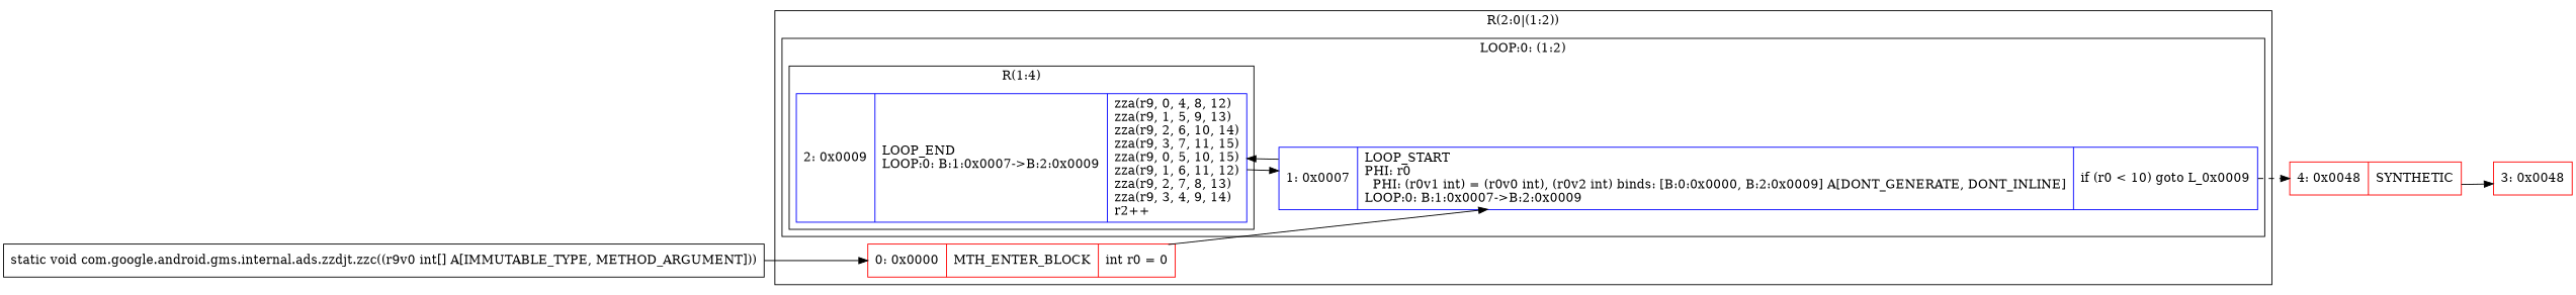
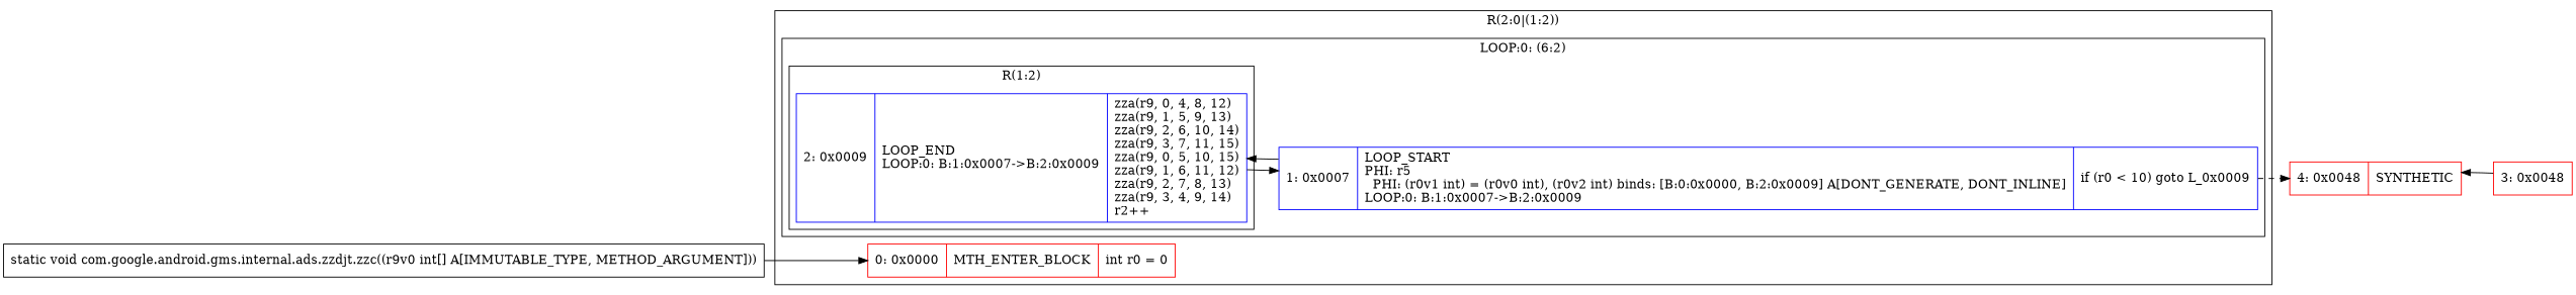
  digraph {
    rankdir=LR
    node [color=red shape=record]
    n1 [color=blue label="{2\:\ 0x0009|LOOP_END\lLOOP:0: B:1:0x0007\-\>B:2:0x0009\l|zza(r9, 0, 4, 8, 12)\lzza(r9, 1, 5, 9, 13)\lzza(r9, 2, 6, 10, 14)\lzza(r9, 3, 7, 11, 15)\lzza(r9, 0, 5, 10, 15)\lzza(r9, 1, 6, 11, 12)\lzza(r9, 2, 7, 8, 13)\lzza(r9, 3, 4, 9, 14)\lr2++\l}"]
-   n2 [color=blue label="{1\:\ 0x0007|LOOP_START\lPHI: r0 \l  PHI: (r0v1 int) = (r0v0 int), (r0v2 int) binds: [B:0:0x0000, B:2:0x0009] A[DONT_GENERATE, DONT_INLINE]\lLOOP:0: B:1:0x0007\-\>B:2:0x0009\l|if (r0 \< 10) goto L_0x0009\l}"]
+   n2 [color=blue label="{1\:\ 0x0007|LOOP_START\lPHI: r5 \l  PHI: (r0v1 int) = (r0v0 int), (r0v2 int) binds: [B:0:0x0000, B:2:0x0009] A[DONT_GENERATE, DONT_INLINE]\lLOOP:0: B:1:0x0007\-\>B:2:0x0009\l|if (r0 \< 10) goto L_0x0009\l}"]
    n3 [label="{0\:\ 0x0000|MTH_ENTER_BLOCK\l|int r0 = 0\l}"]
    n4 [label="{4\:\ 0x0048|SYNTHETIC\l}"]
    n5 [label="{3\:\ 0x0048}"]
    n6 [label="{static void com.google.android.gms.internal.ads.zzdjt.zzc((r9v0 int[] A[IMMUTABLE_TYPE, METHOD_ARGUMENT])) }" color=""]
    subgraph cluster_1 {
      label="R(2:0|(1:2))"
      n3
      subgraph cluster_2 {
-       label="LOOP:0: (1:2)"
+       label="LOOP:0: (6:2)"
        n2
        subgraph cluster_3 {
-         label="R(1:4)"
+         label="R(1:2)"
          n1
        }
      }
    }
    n1 -> n2
    n2 -> n1
    n2 -> n4 [style=dashed]
-   n3 -> n2
-   n4 -> n5
+   n5 -> n4
    n6 -> n3
  }
